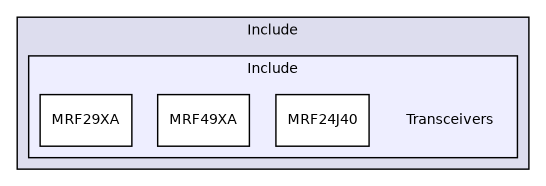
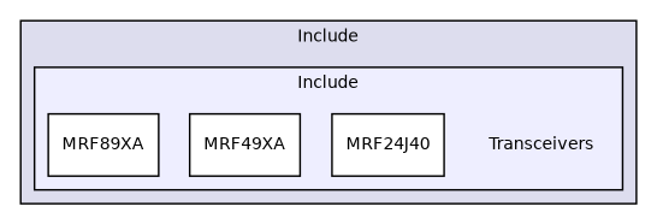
  digraph {
    compound=true
    node [fontname=Helvetica fontsize=10 shape=box color=black fillcolor=white style=filled]
    n1 [label=Transceivers shape=plaintext color="" fillcolor="" style=""]
    n2 [label=MRF24J40]
    n3 [label=MRF49XA]
-   n4 [label=MRF29XA]
+   n4 [label=MRF89XA]
    subgraph cluster_1 {
      bgcolor="#ddddee"
      fontname=Helvetica
      fontsize=10
      label=Include
      pencolor=black
      subgraph cluster_2 {
        bgcolor="#eeeeff"
        fontname=Helvetica
        fontsize=10
        pencolor=black
        n1
        n2
        n3
        n4
      }
    }
  }
